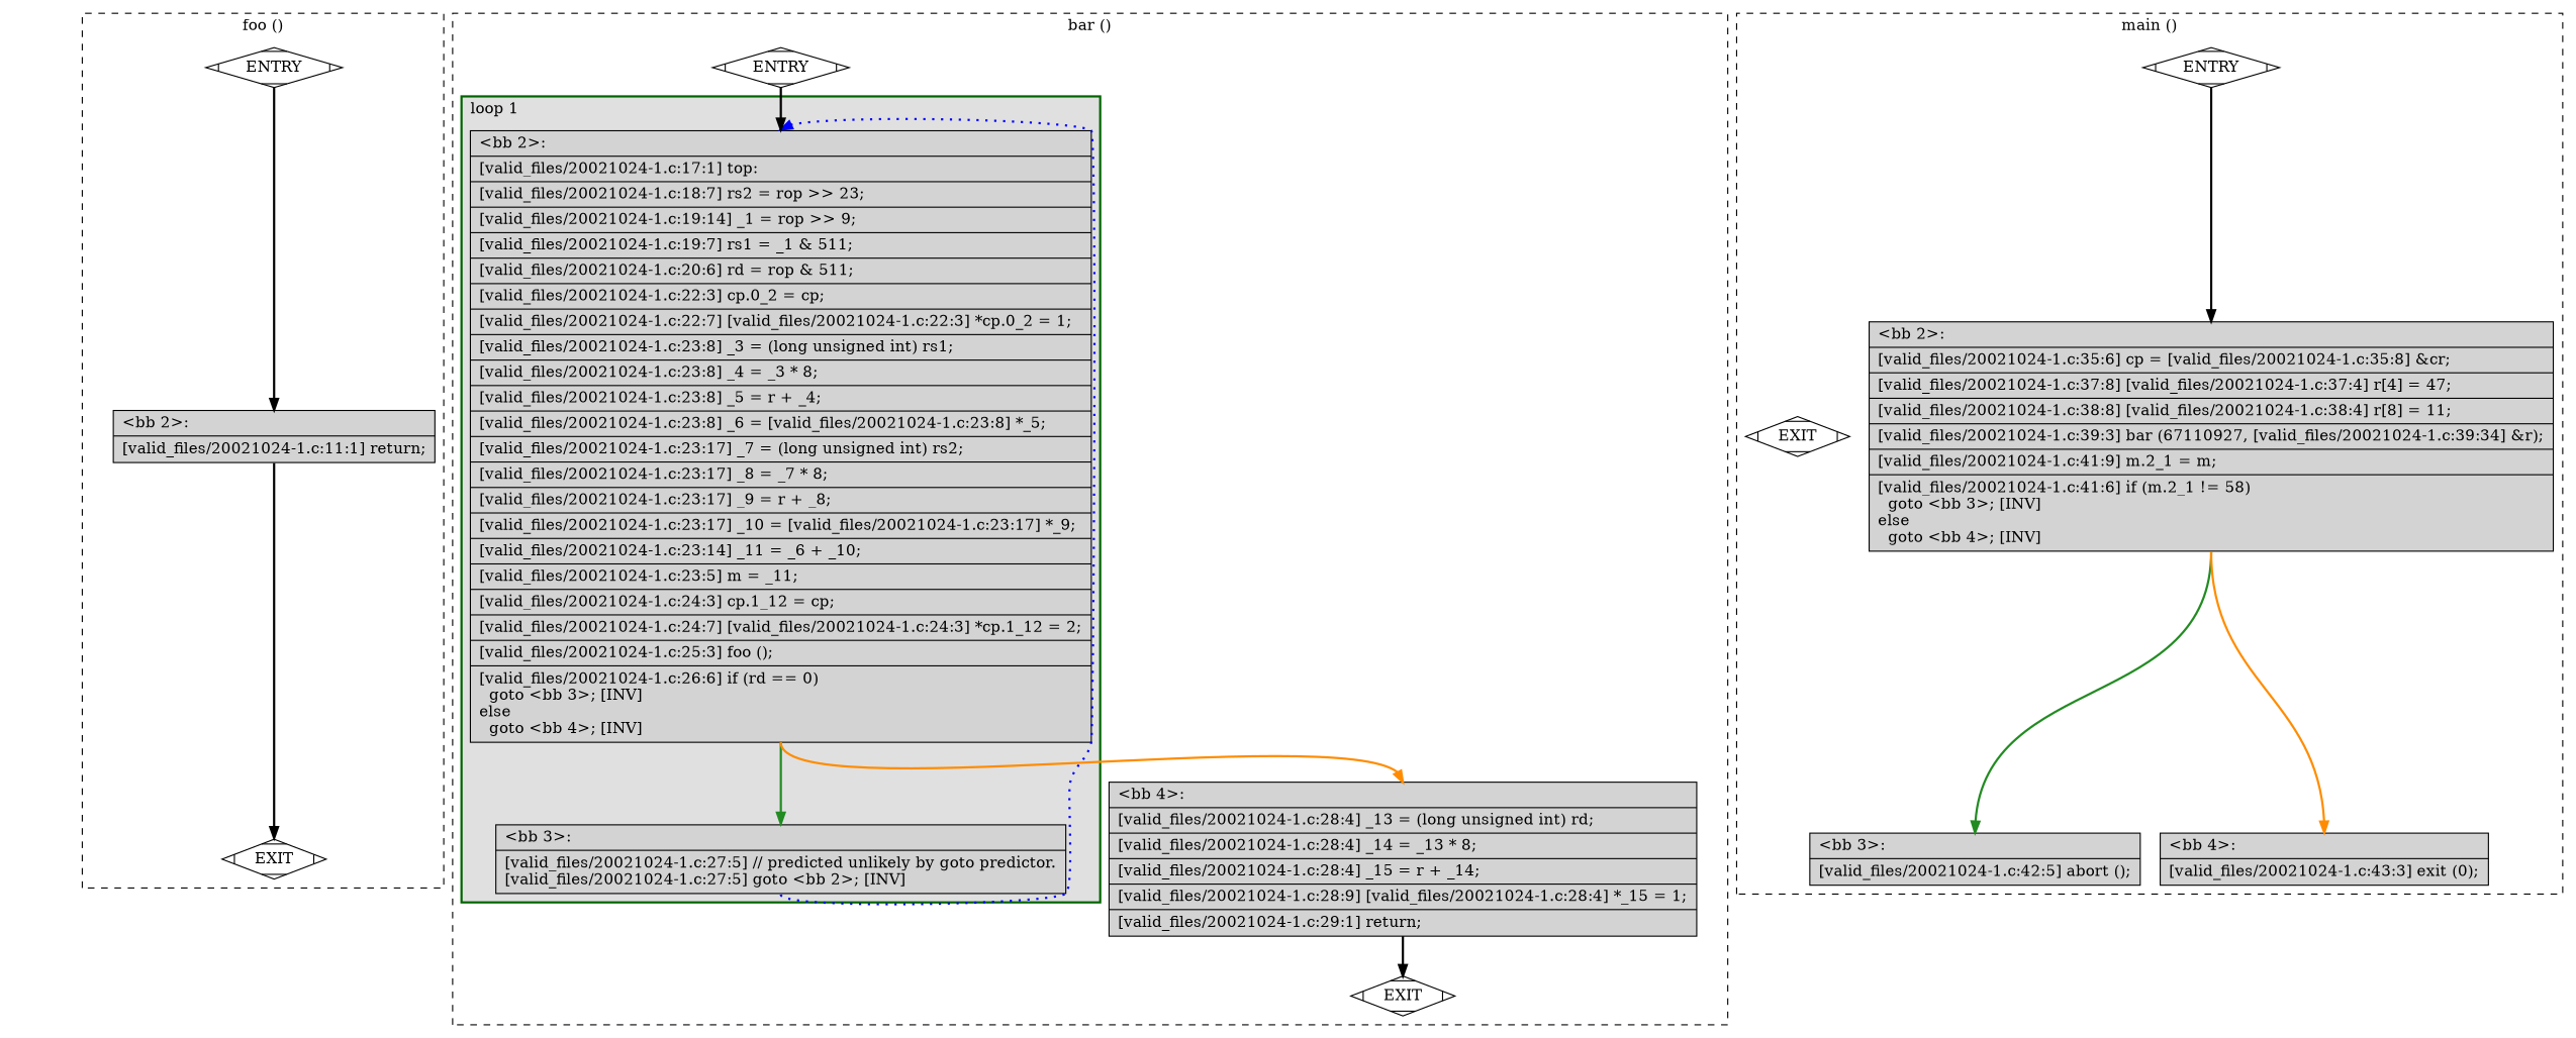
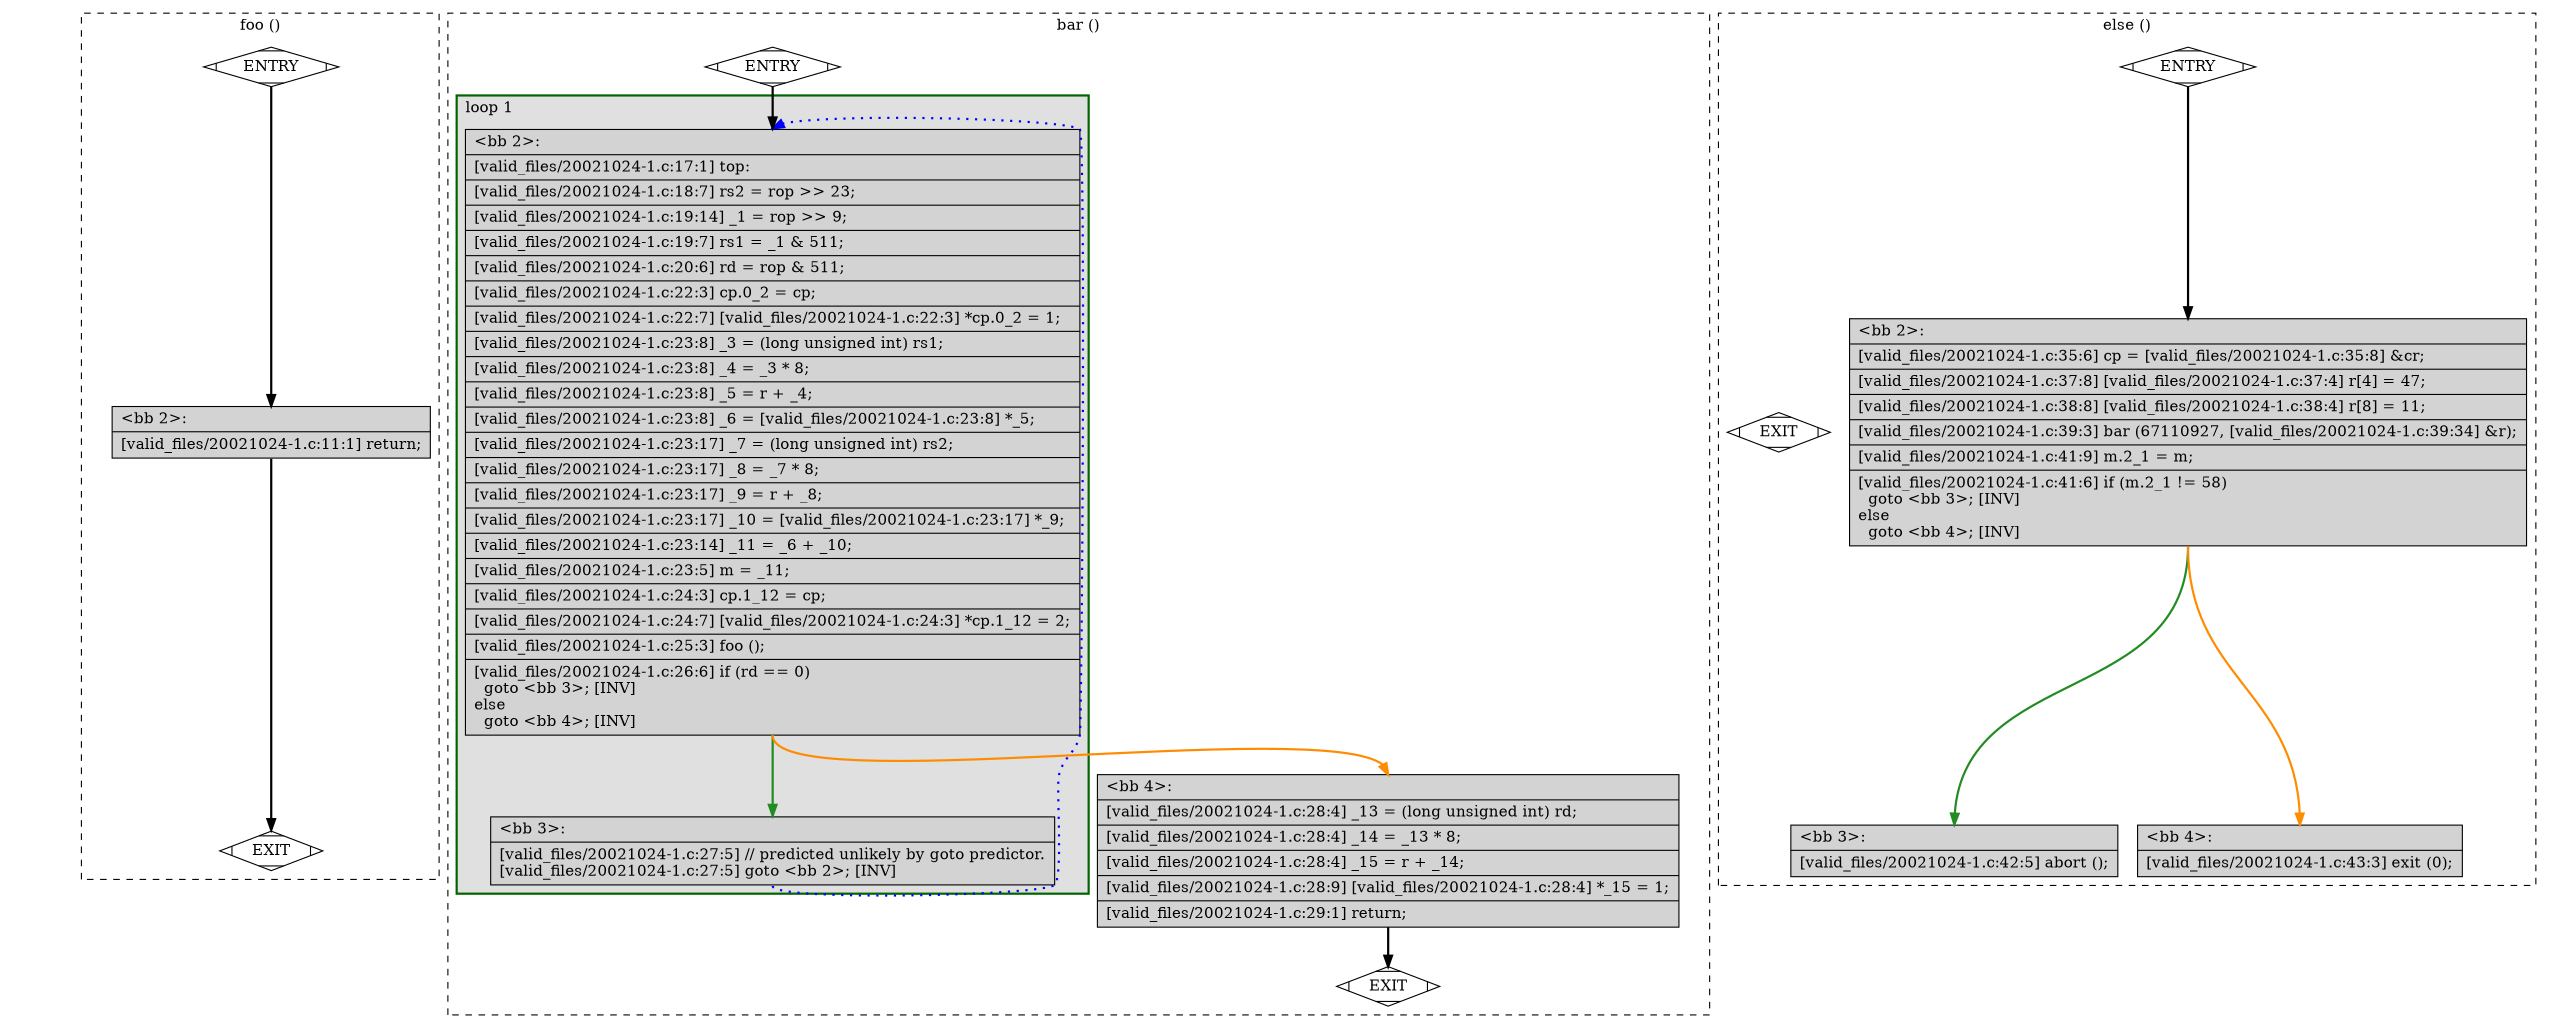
  digraph {
    node [fillcolor=lightgrey shape=record style=filled]
    edge [constraint=true headport=n style="solid,bold" tailport=s color=black weight=10]
    n1 [fillcolor=white label=ENTRY shape=Mdiamond]
    n2 [fillcolor=white label=EXIT shape=Mdiamond]
    n3 [label="{\<bb\ 2\>:\l|[valid_files/20021024-1.c:11:1]\ return;\l}"]
    n4 [label="{\<bb\ 2\>:\l|[valid_files/20021024-1.c:17:1]\ top:\l|[valid_files/20021024-1.c:18:7]\ rs2\ =\ rop\ \>\>\ 23;\l|[valid_files/20021024-1.c:19:14]\ _1\ =\ rop\ \>\>\ 9;\l|[valid_files/20021024-1.c:19:7]\ rs1\ =\ _1\ &\ 511;\l|[valid_files/20021024-1.c:20:6]\ rd\ =\ rop\ &\ 511;\l|[valid_files/20021024-1.c:22:3]\ cp.0_2\ =\ cp;\l|[valid_files/20021024-1.c:22:7]\ [valid_files/20021024-1.c:22:3]\ *cp.0_2\ =\ 1;\l|[valid_files/20021024-1.c:23:8]\ _3\ =\ (long\ unsigned\ int)\ rs1;\l|[valid_files/20021024-1.c:23:8]\ _4\ =\ _3\ *\ 8;\l|[valid_files/20021024-1.c:23:8]\ _5\ =\ r\ +\ _4;\l|[valid_files/20021024-1.c:23:8]\ _6\ =\ [valid_files/20021024-1.c:23:8]\ *_5;\l|[valid_files/20021024-1.c:23:17]\ _7\ =\ (long\ unsigned\ int)\ rs2;\l|[valid_files/20021024-1.c:23:17]\ _8\ =\ _7\ *\ 8;\l|[valid_files/20021024-1.c:23:17]\ _9\ =\ r\ +\ _8;\l|[valid_files/20021024-1.c:23:17]\ _10\ =\ [valid_files/20021024-1.c:23:17]\ *_9;\l|[valid_files/20021024-1.c:23:14]\ _11\ =\ _6\ +\ _10;\l|[valid_files/20021024-1.c:23:5]\ m\ =\ _11;\l|[valid_files/20021024-1.c:24:3]\ cp.1_12\ =\ cp;\l|[valid_files/20021024-1.c:24:7]\ [valid_files/20021024-1.c:24:3]\ *cp.1_12\ =\ 2;\l|[valid_files/20021024-1.c:25:3]\ foo\ ();\l|[valid_files/20021024-1.c:26:6]\ if\ (rd\ ==\ 0)\l\ \ goto\ \<bb\ 3\>;\ [INV]\lelse\l\ \ goto\ \<bb\ 4\>;\ [INV]\l}"]
    n5 [label="{\<bb\ 3\>:\l|[valid_files/20021024-1.c:27:5]\ //\ predicted\ unlikely\ by\ goto\ predictor.\l[valid_files/20021024-1.c:27:5]\ goto\ \<bb\ 2\>;\ [INV]\l}"]
    n6 [label="{\<bb\ 4\>:\l|[valid_files/20021024-1.c:28:4]\ _13\ =\ (long\ unsigned\ int)\ rd;\l|[valid_files/20021024-1.c:28:4]\ _14\ =\ _13\ *\ 8;\l|[valid_files/20021024-1.c:28:4]\ _15\ =\ r\ +\ _14;\l|[valid_files/20021024-1.c:28:9]\ [valid_files/20021024-1.c:28:4]\ *_15\ =\ 1;\l|[valid_files/20021024-1.c:29:1]\ return;\l}"]
    n7 [fillcolor=white label=ENTRY shape=Mdiamond]
    n8 [fillcolor=white label=EXIT shape=Mdiamond]
    n9 [fillcolor=white label=ENTRY shape=Mdiamond]
    n10 [fillcolor=white label=EXIT shape=Mdiamond]
    n11 [label="{\<bb\ 2\>:\l|[valid_files/20021024-1.c:35:6]\ cp\ =\ [valid_files/20021024-1.c:35:8]\ &cr;\l|[valid_files/20021024-1.c:37:8]\ [valid_files/20021024-1.c:37:4]\ r[4]\ =\ 47;\l|[valid_files/20021024-1.c:38:8]\ [valid_files/20021024-1.c:38:4]\ r[8]\ =\ 11;\l|[valid_files/20021024-1.c:39:3]\ bar\ (67110927,\ [valid_files/20021024-1.c:39:34]\ &r);\l|[valid_files/20021024-1.c:41:9]\ m.2_1\ =\ m;\l|[valid_files/20021024-1.c:41:6]\ if\ (m.2_1\ !=\ 58)\l\ \ goto\ \<bb\ 3\>;\ [INV]\lelse\l\ \ goto\ \<bb\ 4\>;\ [INV]\l}"]
    n12 [label="{\<bb\ 3\>:\l|[valid_files/20021024-1.c:42:5]\ abort\ ();\l}"]
    n13 [label="{\<bb\ 4\>:\l|[valid_files/20021024-1.c:43:3]\ exit\ (0);\l}"]
    subgraph cluster_1 {
      color=black
      label="foo ()"
      style=dashed
      n1
      n2
      n3
    }
    subgraph cluster_2 {
      color=black
      label="bar ()"
      style=dashed
      n6
      n7
      n8
      subgraph cluster_3 {
        color=darkgreen
        fillcolor=grey88
        label="loop 1"
        labeljust=l
        penwidth=2
        style=filled
        n4
        n5
      }
    }
    subgraph cluster_4 {
      color=black
-     label="main ()"
+     label="else ()"
      style=dashed
      n9
      n10
      n11
      n12
      n13
    }
    n1 -> n2 [style=invis color="" weight=""]
    n1 -> n3 [weight=100]
    n3 -> n2
    n4 -> n5 [color=forestgreen]
    n4 -> n6 [color=darkorange]
    n5 -> n4 [color=blue constraint=false style="dotted,bold"]
    n6 -> n8
    n7 -> n4 [weight=100]
    n7 -> n8 [style=invis color="" weight=""]
    n9 -> n10 [style=invis color="" weight=""]
    n9 -> n11 [weight=100]
    n11 -> n12 [color=forestgreen]
    n11 -> n13 [color=darkorange]
  }
